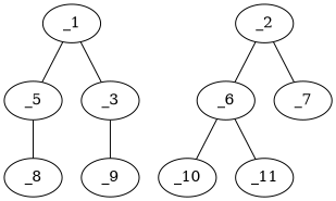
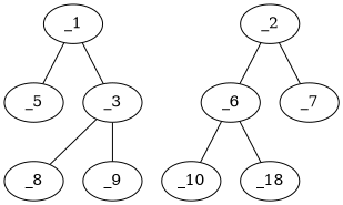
  graph {
    node [charge=0 chem=1 symbol="C  " x=2.866 y=0]
    edge [valence=1]
    _1 [x=3.7321]
    _3 [y=-0.5]
    _5 [x=3.2321 y=0.866]
    _2 [x=4.5981 y=0.5]
    _6 [x=5.4641]
    _7 [x=4.5981 y=1.5]
    _8 [chem=2 symbol="O  " x=2]
    _9 [chem=2 symbol="O  " y=-1.5]
    _10 [chem=2 symbol="O  " x=6.3301 y=0.5]
-   _11 [chem=2 symbol="O  " x=5.4641 y=-1]
+   _11 [chem=2 symbol="O  " x=5.4641 y=-1 label=_18]
    _1 -- _3
    _1 -- _5
-   _5 -- _8 [valence=2]
+   _3 -- _8 [valence=2]
    _3 -- _9
    _2 -- _6
    _2 -- _7
    _6 -- _10 [valence=2]
    _6 -- _11
  }
